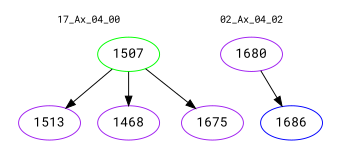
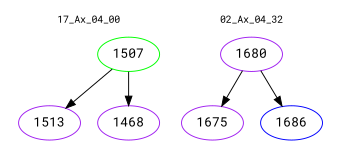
  digraph {
    fontname="Roboto Mono"
    node [color=purple fontname="Roboto Mono"]
    edge [color=black fontname="Roboto Mono"]
    n1 [color=green label=1507]
    n2 [label=1513]
    n3 [label=1468]
    n4 [label=1680]
    n5 [color=blue label=1686]
    n6 [label=1675]
    subgraph cluster_1 {
      color=white
      fontsize=10
      label="17_Ax_04_00"
      n1
      n2
      n3
    }
    subgraph cluster_2 {
      color=white
      fontsize=10
-     label="02_Ax_04_02"
+     label="02_Ax_04_32"
      n4
      n5
      n6
    }
    n1 -> n2
    n1 -> n3
    n4 -> n5
-   n1 -> n6
+   n4 -> n6
  }
